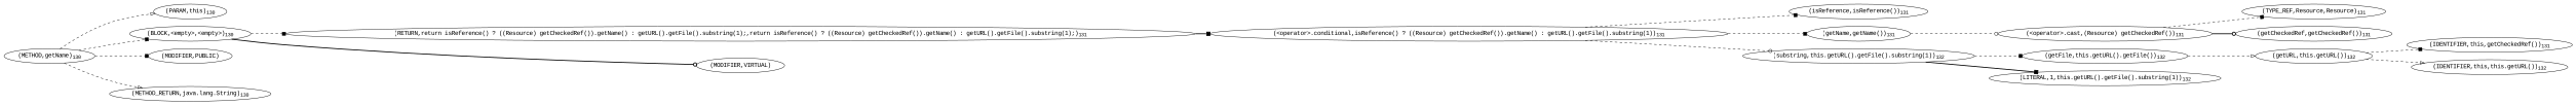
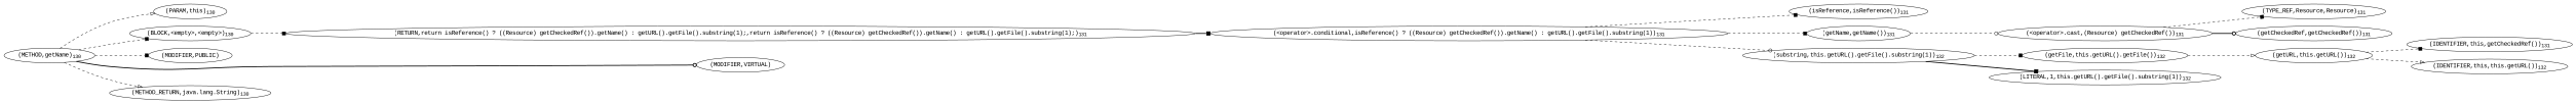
  digraph {
    fontname="Liberation Mono"
    rankdir=LR
    node [fontname="Liberation Mono"]
    edge [arrowhead=box fontname="Liberation Mono" style=dashed]
    n1 [label=<(METHOD,getName)<SUB>130</SUB>>]
    n2 [label=<(PARAM,this)<SUB>130</SUB>>]
    n3 [label=<(BLOCK,&lt;empty&gt;,&lt;empty&gt;)<SUB>130</SUB>>]
    n4 [label=<(MODIFIER,PUBLIC)>]
    n5 [label=<(MODIFIER,VIRTUAL)>]
    n6 [label=<(METHOD_RETURN,java.lang.String)<SUB>130</SUB>>]
    n7 [label=<(RETURN,return isReference() ? ((Resource) getCheckedRef()).getName() : getURL().getFile().substring(1);,return isReference() ? ((Resource) getCheckedRef()).getName() : getURL().getFile().substring(1);)<SUB>131</SUB>>]
    n8 [label=<(&lt;operator&gt;.conditional,isReference() ? ((Resource) getCheckedRef()).getName() : getURL().getFile().substring(1))<SUB>131</SUB>>]
    n9 [label=<(isReference,isReference())<SUB>131</SUB>>]
    n10 [label=<(getName,getName())<SUB>131</SUB>>]
    n11 [label=<(substring,this.getURL().getFile().substring(1))<SUB>132</SUB>>]
    n12 [label=<(&lt;operator&gt;.cast,(Resource) getCheckedRef())<SUB>131</SUB>>]
    n13 [label=<(getFile,this.getURL().getFile())<SUB>132</SUB>>]
    n14 [label=<(LITERAL,1,this.getURL().getFile().substring(1))<SUB>132</SUB>>]
    n15 [label=<(TYPE_REF,Resource,Resource)<SUB>131</SUB>>]
    n16 [label=<(getCheckedRef,getCheckedRef())<SUB>131</SUB>>]
    n17 [label=<(IDENTIFIER,this,getCheckedRef())<SUB>131</SUB>>]
    n18 [label=<(getURL,this.getURL())<SUB>132</SUB>>]
    n19 [label=<(IDENTIFIER,this,this.getURL())<SUB>132</SUB>>]
    n1 -> n2 [arrowhead=onormal]
    n1 -> n3
    n1 -> n4
-   n3 -> n5 [arrowhead=odot style=bold]
+   n1 -> n5 [arrowhead=odot style=bold]
    n1 -> n6 [arrowhead=onormal]
    n3 -> n7
    n7 -> n8 [style=bold]
    n8 -> n9
    n8 -> n10
    n8 -> n11 [arrowhead=odot]
    n10 -> n12 [arrowhead=odot]
    n11 -> n13
    n11 -> n14 [style=bold]
    n12 -> n15
    n12 -> n16 [arrowhead=odot style=bold]
    n13 -> n18 [arrowhead=onormal]
    n18 -> n17
    n18 -> n19 [arrowhead=onormal]
  }
